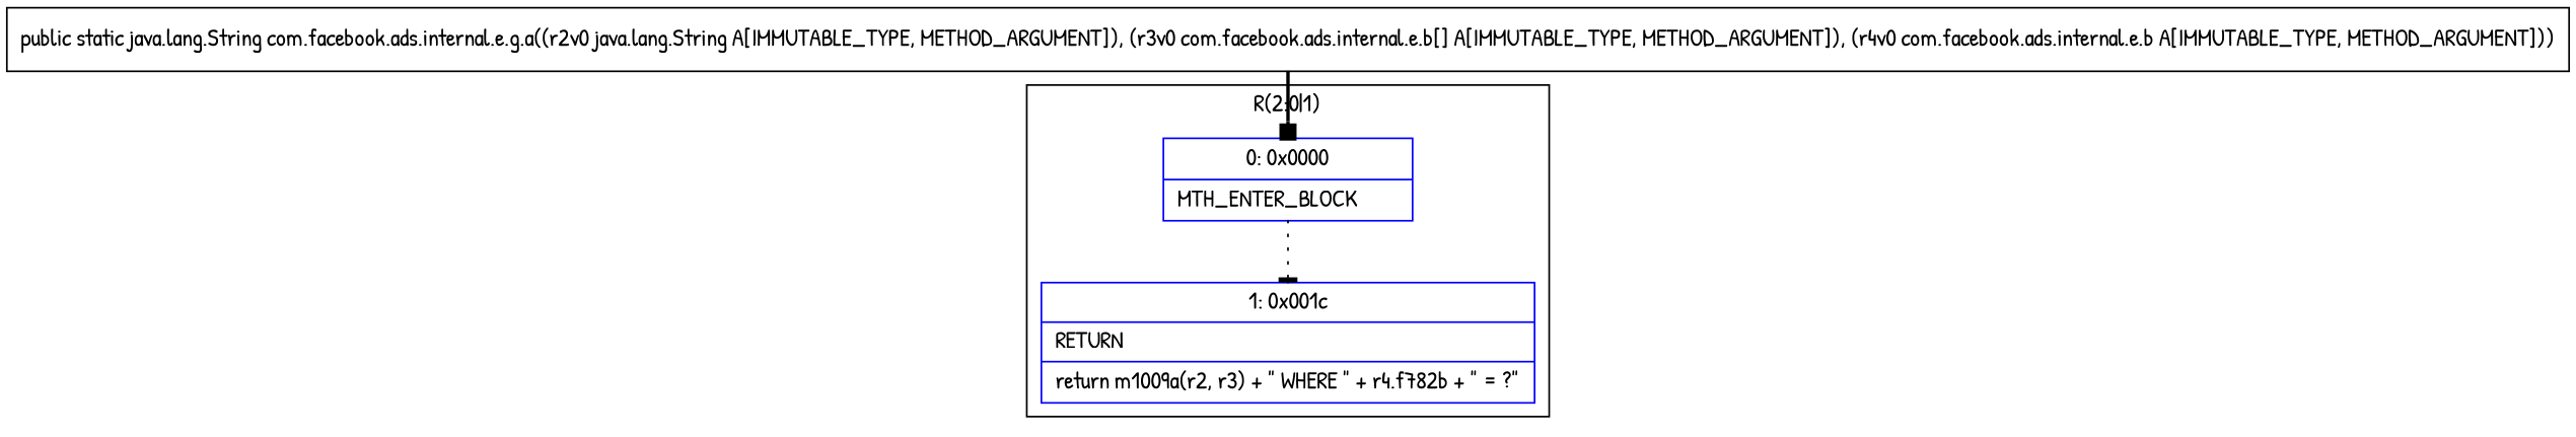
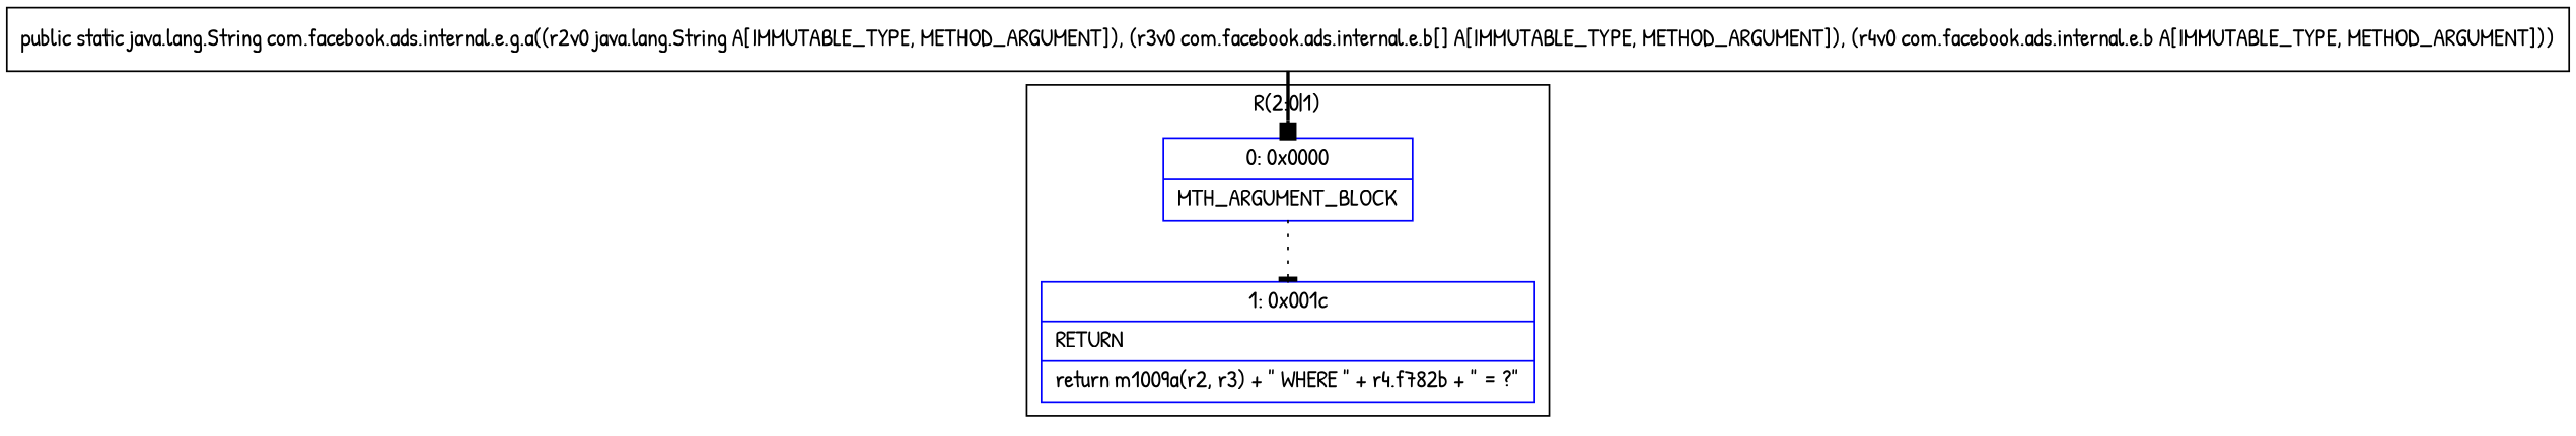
  digraph {
    fontname="Patrick Hand"
    node [color=blue shape=record fontname="Patrick Hand"]
    edge [fontname="Patrick Hand"]
-   n1 [label="{0\:\ 0x0000|MTH_ENTER_BLOCK\l}"]
+   n1 [label="{0\:\ 0x0000|MTH_ARGUMENT_BLOCK\l}"]
    n2 [label="{1\:\ 0x001c|RETURN\l|return m1009a(r2, r3) + \" WHERE \" + r4.f782b + \" = ?\"\l}"]
    n3 [label="{public static java.lang.String com.facebook.ads.internal.e.g.a((r2v0 java.lang.String A[IMMUTABLE_TYPE, METHOD_ARGUMENT]), (r3v0 com.facebook.ads.internal.e.b[] A[IMMUTABLE_TYPE, METHOD_ARGUMENT]), (r4v0 com.facebook.ads.internal.e.b A[IMMUTABLE_TYPE, METHOD_ARGUMENT])) }" color=""]
    subgraph cluster_1 {
      label="R(2:0|1)"
      n1
      n2
    }
    n1 -> n2 [style=dotted arrowhead=tee]
    n3 -> n1 [style=bold arrowhead=box]
  }
